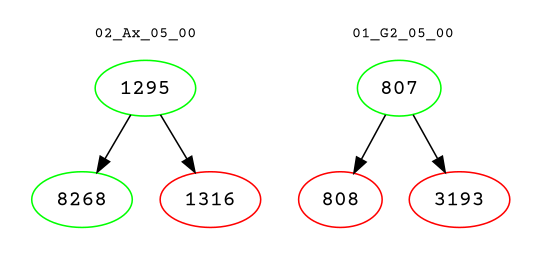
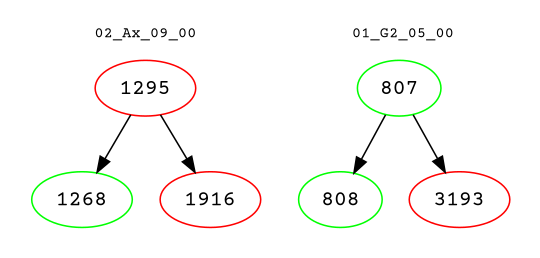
  digraph {
    fontname="Courier Prime"
    node [color=green fontname="Courier Prime"]
    edge [color=black fontname="Courier Prime"]
-   n1 [label=1295]
-   n2 [label=8268]
-   n3 [color=red label=1316]
+   n1 [color=red label=1295]
+   n2 [label=1268]
+   n3 [color=red label=1916]
    n4 [label=807]
-   n5 [color=red label=808]
+   n5 [label=808]
    n6 [color=red label=3193]
    subgraph cluster_1 {
      color=white
      fontsize=10
-     label="02_Ax_05_00"
+     label="02_Ax_09_00"
      n1
      n2
      n3
    }
    subgraph cluster_2 {
      color=white
      fontsize=10
      label="01_G2_05_00"
      n4
      n5
      n6
    }
    n1 -> n2
    n1 -> n3
    n4 -> n5
    n4 -> n6
  }
